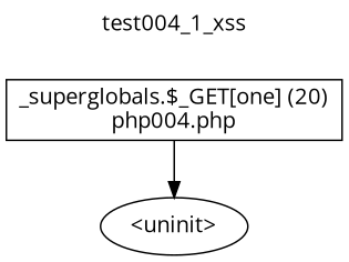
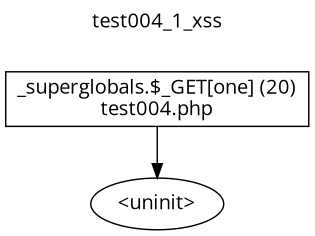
  digraph {
    label=test004_1_xss
    labelloc=t
    fontname="Open Sans"
    node [fontname="Open Sans"]
-   n1 [label="_superglobals.$_GET[one] (20)\nphp004.php" shape=box]
+   n1 [label="_superglobals.$_GET[one] (20)\ntest004.php" shape=box]
    n2 [label="<uninit>" shape=ellipse]
    n1 -> n2 [fontname="Open Sans"]
  }
